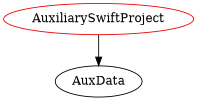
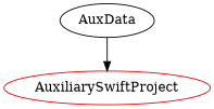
  digraph {
    n1 [color=red2 label=AuxiliarySwiftProject shape=oval]
    AuxData
-   n1 -> AuxData
+   AuxData -> n1
  }
